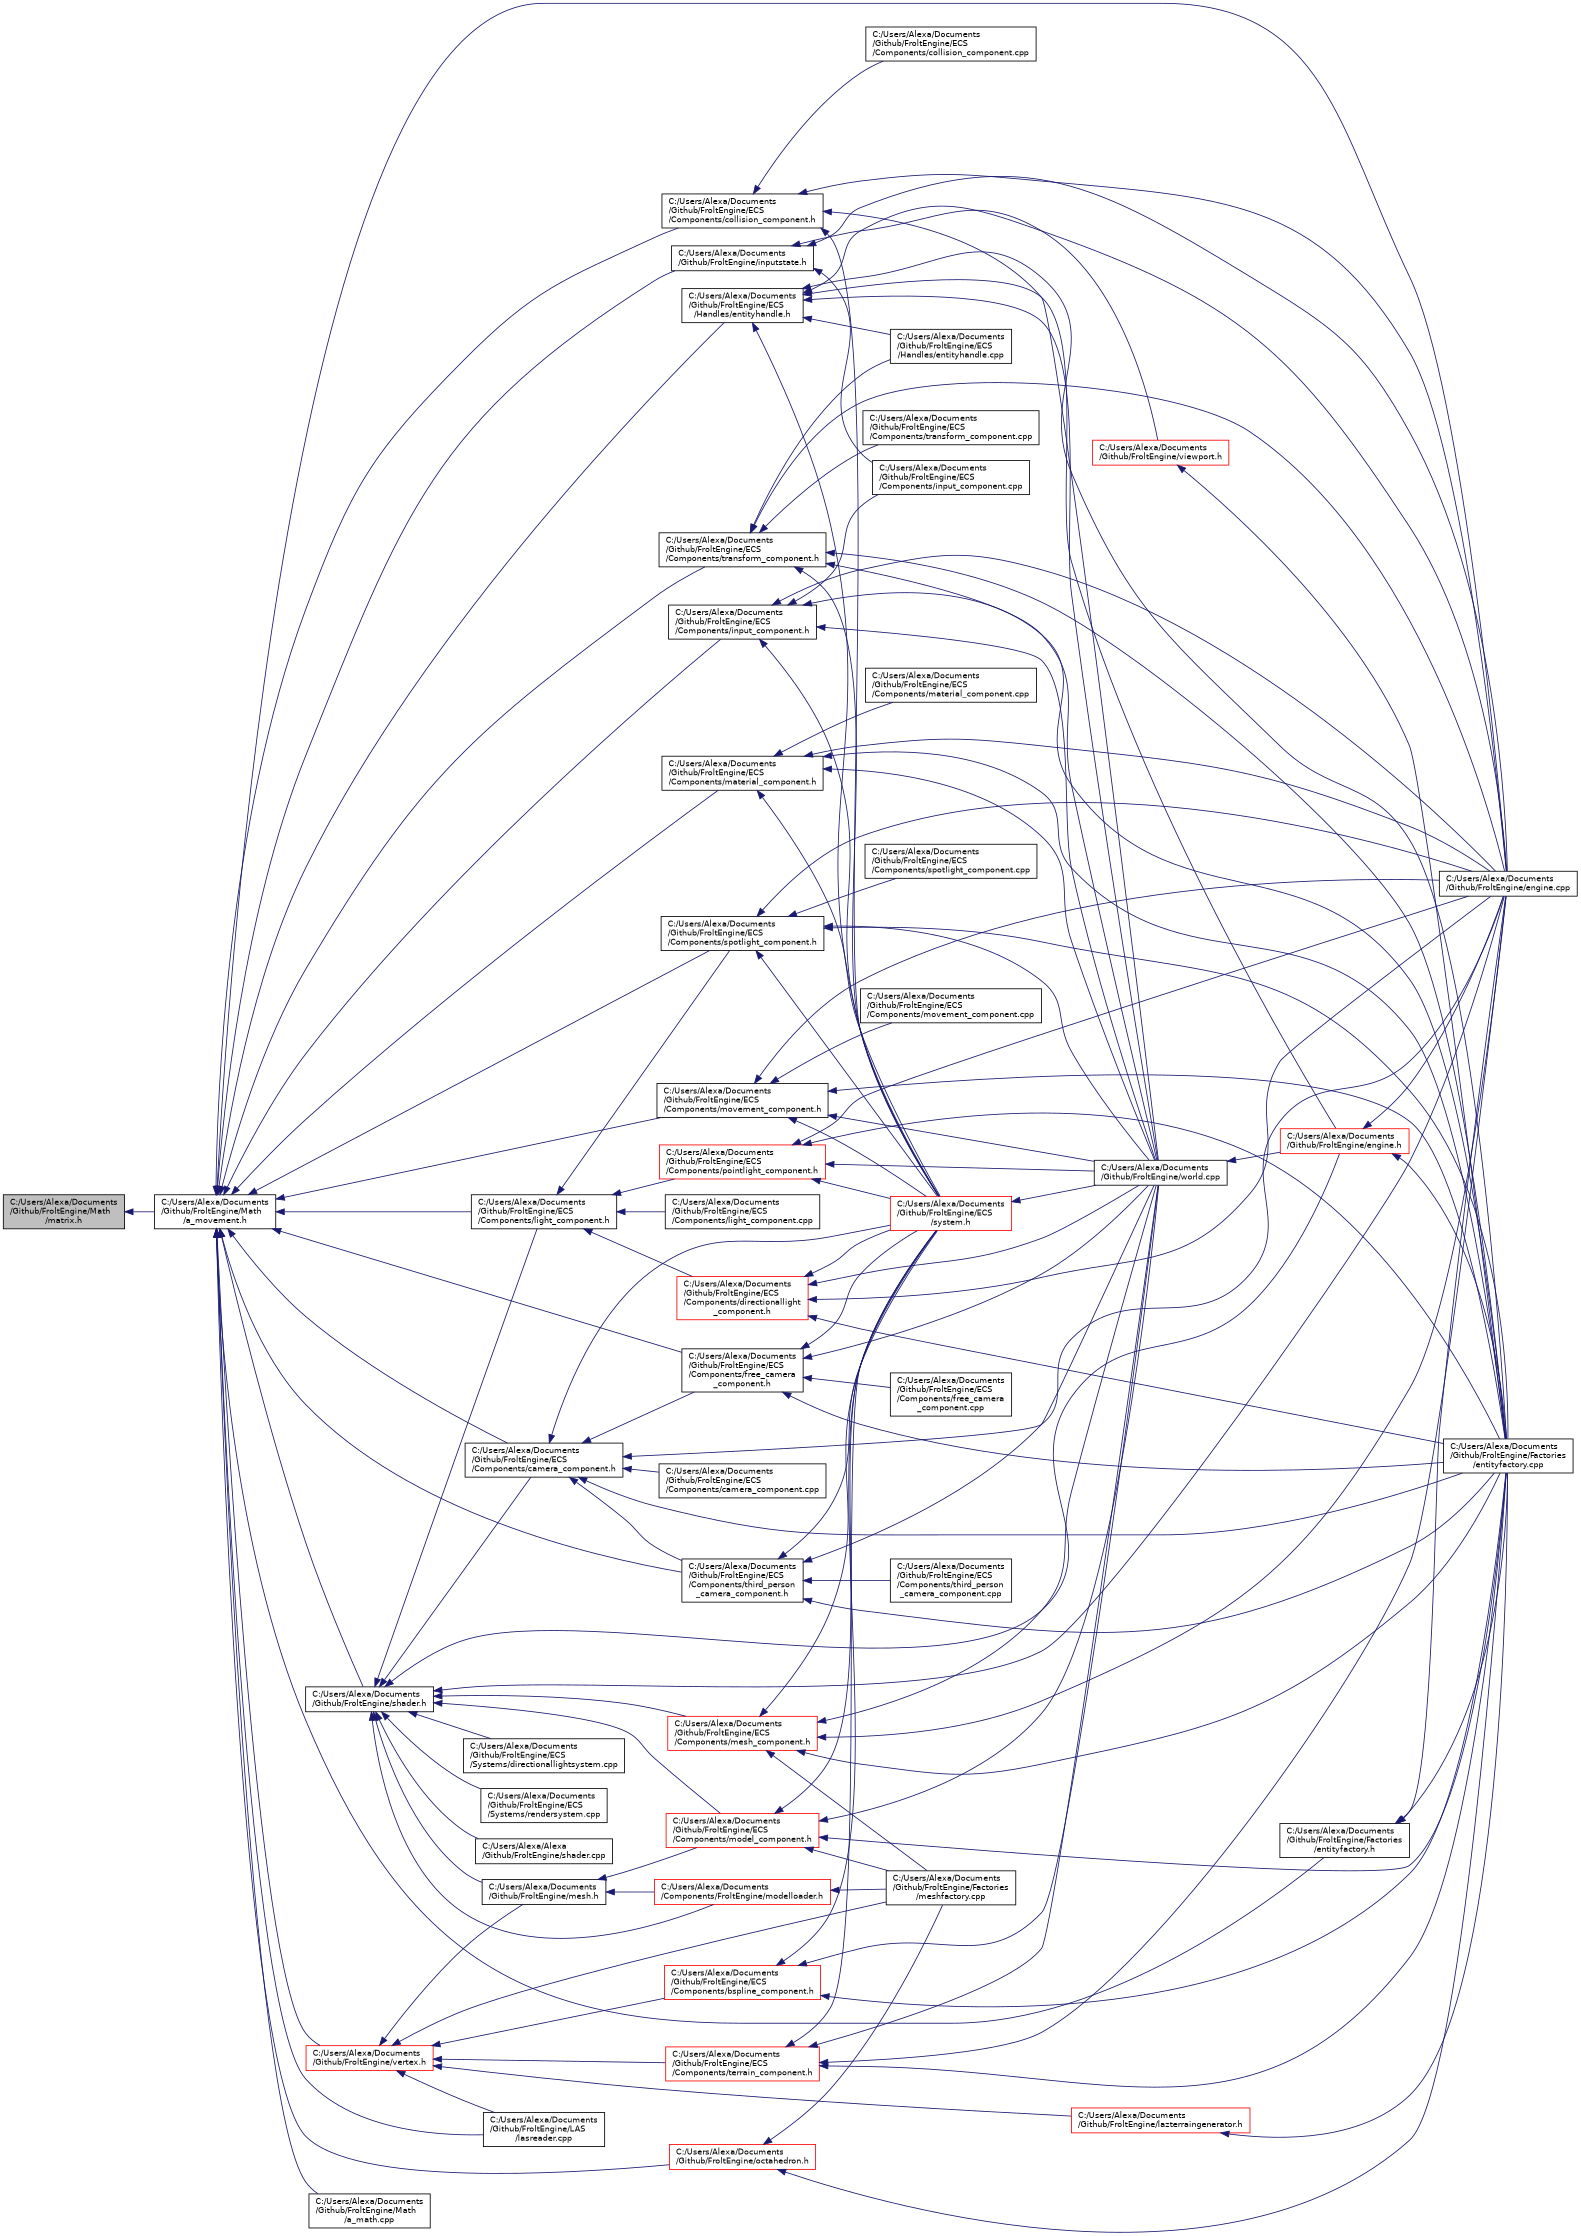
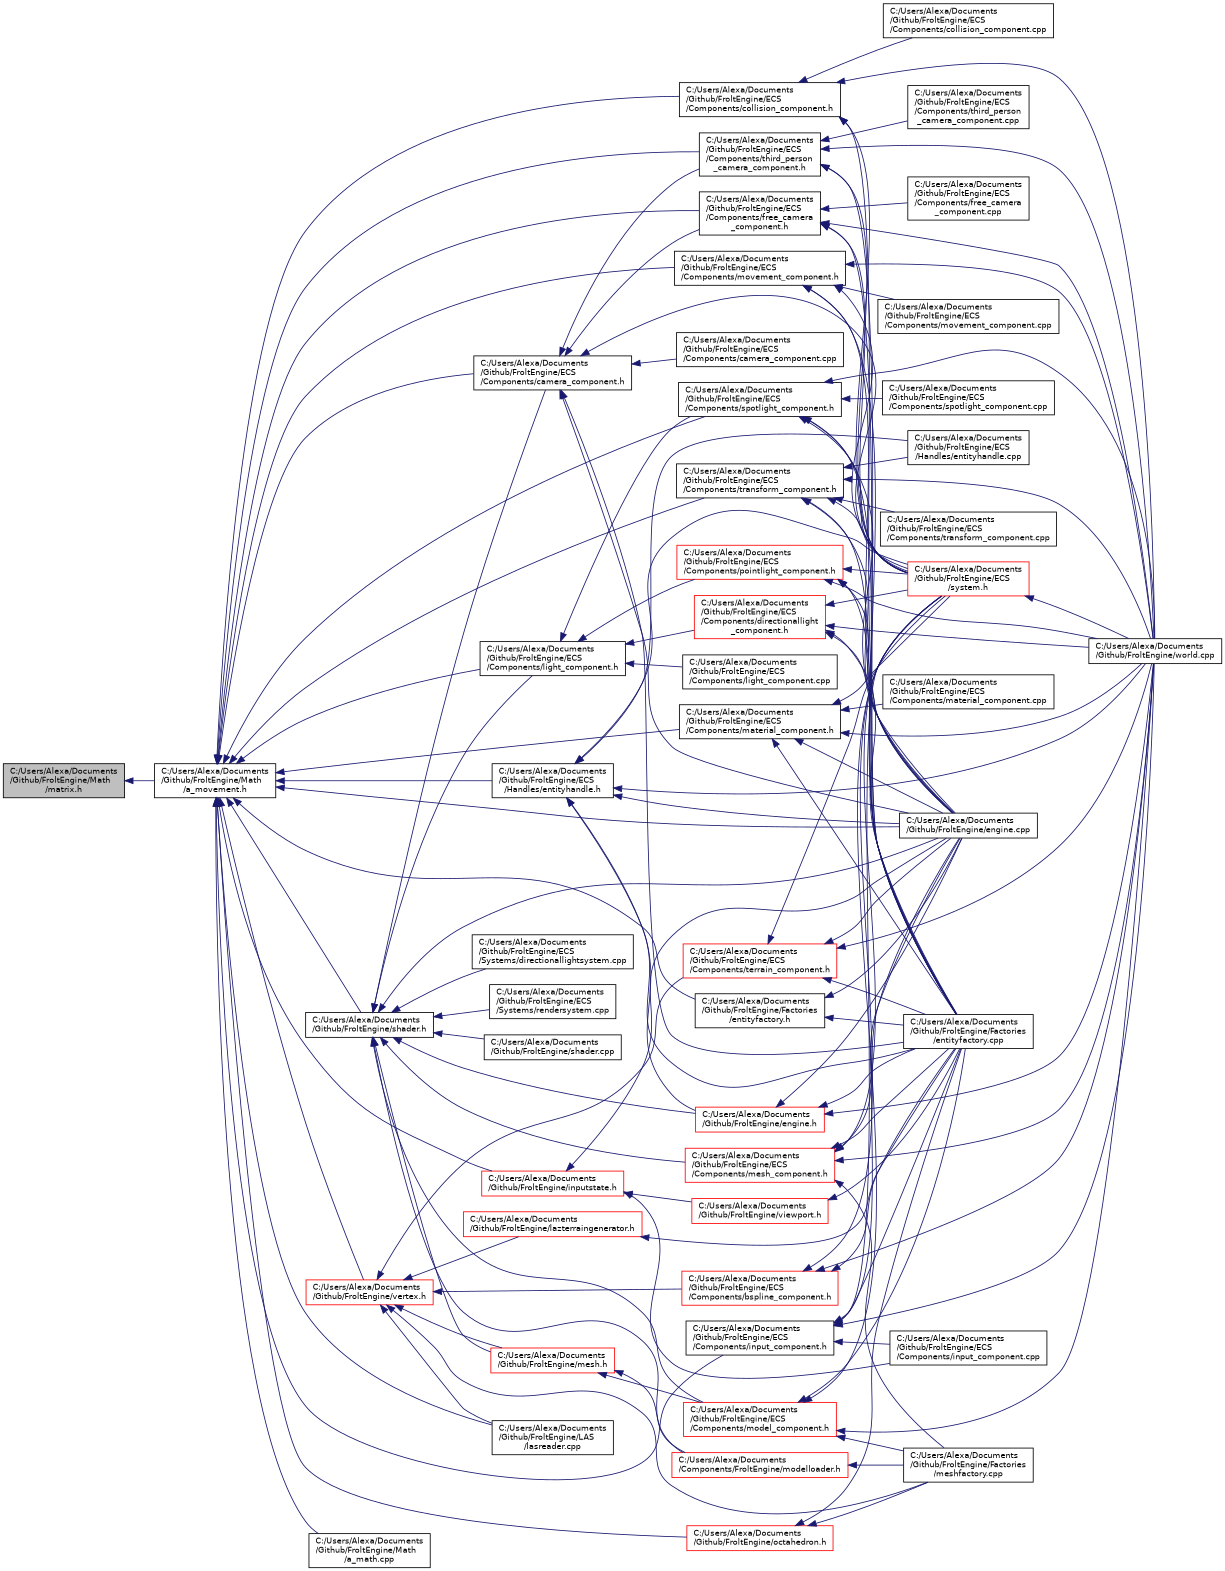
  digraph {
    rankdir=LR
    node [color=black fillcolor=white fontname=Helvetica fontsize=10 shape=record style=filled]
    edge [color=midnightblue dir=back fontname=Helvetica fontsize=10 labelfontname=Helvetica labelfontsize=10 style=solid]
    n1 [fillcolor=grey75 fontcolor=black height=0.2 label="C:/Users/Alexa/Documents\l/Github/FroltEngine/Math\l/matrix.h" width=0.4]
    n2 [height=0.2 label="C:/Users/Alexa/Documents\l/Github/FroltEngine/Math\l/a_movement.h" width=0.4]
    n3 [height=0.2 label="C:/Users/Alexa/Documents\l/Github/FroltEngine/ECS\l/Components/camera_component.h" width=0.4]
    n4 [height=0.2 label="C:/Users/Alexa/Documents\l/Github/FroltEngine/ECS\l/Components/free_camera\l_component.h" width=0.4]
    n5 [height=0.2 label="C:/Users/Alexa/Documents\l/Github/FroltEngine/ECS\l/Components/third_person\l_camera_component.h" width=0.4]
    n6 [height=0.2 label="C:/Users/Alexa/Documents\l/Github/FroltEngine/engine.cpp" width=0.4]
    n7 [height=0.2 label="C:/Users/Alexa/Documents\l/Github/FroltEngine/ECS\l/Components/collision_component.h" width=0.4]
    n8 [height=0.2 label="C:/Users/Alexa/Documents\l/Github/FroltEngine/ECS\l/Components/input_component.h" width=0.4]
    n9 [height=0.2 label="C:/Users/Alexa/Documents\l/Github/FroltEngine/ECS\l/Components/light_component.h" width=0.4]
    n10 [height=0.2 label="C:/Users/Alexa/Documents\l/Github/FroltEngine/ECS\l/Components/spotlight_component.h" width=0.4]
    n11 [height=0.2 label="C:/Users/Alexa/Documents\l/Github/FroltEngine/ECS\l/Components/material_component.h" width=0.4]
    n12 [height=0.2 label="C:/Users/Alexa/Documents\l/Github/FroltEngine/ECS\l/Components/movement_component.h" width=0.4]
    n13 [height=0.2 label="C:/Users/Alexa/Documents\l/Github/FroltEngine/ECS\l/Components/transform_component.h" width=0.4]
    n14 [height=0.2 label="C:/Users/Alexa/Documents\l/Github/FroltEngine/ECS\l/Handles/entityhandle.h" width=0.4]
    n15 [height=0.2 label="C:/Users/Alexa/Documents\l/Github/FroltEngine/shader.h" width=0.4]
-   n16 [height=0.2 label="C:/Users/Alexa/Documents\l/Github/FroltEngine/inputstate.h" width=0.4]
+   n16 [color=red height=0.2 label="C:/Users/Alexa/Documents\l/Github/FroltEngine/inputstate.h" width=0.4]
    n17 [height=0.2 label="C:/Users/Alexa/Documents\l/Github/FroltEngine/Factories\l/entityfactory.h" width=0.4]
    n18 [height=0.2 label="C:/Users/Alexa/Documents\l/Github/FroltEngine/LAS\l/lasreader.cpp" width=0.4]
    n19 [color=red height=0.2 label="C:/Users/Alexa/Documents\l/Github/FroltEngine/vertex.h" width=0.4]
    n20 [color=red height=0.2 label="C:/Users/Alexa/Documents\l/Github/FroltEngine/octahedron.h" width=0.4]
    n21 [height=0.2 label="C:/Users/Alexa/Documents\l/Github/FroltEngine/Math\l/a_math.cpp" width=0.4]
    n22 [height=0.2 label="C:/Users/Alexa/Documents\l/Github/FroltEngine/ECS\l/Components/camera_component.cpp" width=0.4]
    n23 [color=red height=0.2 label="C:/Users/Alexa/Documents\l/Github/FroltEngine/ECS\l/system.h" width=0.4]
    n24 [height=0.2 label="C:/Users/Alexa/Documents\l/Github/FroltEngine/Factories\l/entityfactory.cpp" width=0.4]
    n25 [height=0.2 label="C:/Users/Alexa/Documents\l/Github/FroltEngine/ECS\l/Components/free_camera\l_component.cpp" width=0.4]
    n26 [height=0.2 label="C:/Users/Alexa/Documents\l/Github/FroltEngine/world.cpp" width=0.4]
    n27 [height=0.2 label="C:/Users/Alexa/Documents\l/Github/FroltEngine/ECS\l/Components/third_person\l_camera_component.cpp" width=0.4]
    n28 [height=0.2 label="C:/Users/Alexa/Documents\l/Github/FroltEngine/ECS\l/Components/collision_component.cpp" width=0.4]
    n29 [height=0.2 label="C:/Users/Alexa/Documents\l/Github/FroltEngine/ECS\l/Components/input_component.cpp" width=0.4]
    n30 [color=red height=0.2 label="C:/Users/Alexa/Documents\l/Github/FroltEngine/ECS\l/Components/directionallight\l_component.h" width=0.4]
    n31 [height=0.2 label="C:/Users/Alexa/Documents\l/Github/FroltEngine/ECS\l/Components/light_component.cpp" width=0.4]
    n32 [color=red height=0.2 label="C:/Users/Alexa/Documents\l/Github/FroltEngine/ECS\l/Components/pointlight_component.h" width=0.4]
    n33 [height=0.2 label="C:/Users/Alexa/Documents\l/Github/FroltEngine/ECS\l/Components/spotlight_component.cpp" width=0.4]
    n34 [height=0.2 label="C:/Users/Alexa/Documents\l/Github/FroltEngine/ECS\l/Components/material_component.cpp" width=0.4]
    n35 [height=0.2 label="C:/Users/Alexa/Documents\l/Github/FroltEngine/ECS\l/Components/movement_component.cpp" width=0.4]
    n36 [height=0.2 label="C:/Users/Alexa/Documents\l/Github/FroltEngine/ECS\l/Components/transform_component.cpp" width=0.4]
    n37 [height=0.2 label="C:/Users/Alexa/Documents\l/Github/FroltEngine/ECS\l/Handles/entityhandle.cpp" width=0.4]
    n38 [color=red height=0.2 label="C:/Users/Alexa/Documents\l/Github/FroltEngine/engine.h" width=0.4]
    n39 [color=red height=0.2 label="C:/Users/Alexa/Documents\l/Github/FroltEngine/ECS\l/Components/mesh_component.h" width=0.4]
    n40 [color=red height=0.2 label="C:/Users/Alexa/Documents\l/Github/FroltEngine/ECS\l/Components/model_component.h" width=0.4]
    n41 [height=0.2 label="C:/Users/Alexa/Documents\l/Github/FroltEngine/ECS\l/Systems/directionallightsystem.cpp" width=0.4]
    n42 [height=0.2 label="C:/Users/Alexa/Documents\l/Github/FroltEngine/ECS\l/Systems/rendersystem.cpp" width=0.4]
-   n43 [height=0.2 label="C:/Users/Alexa/Documents\l/Github/FroltEngine/mesh.h" width=0.4]
+   n43 [color=red height=0.2 label="C:/Users/Alexa/Documents\l/Github/FroltEngine/mesh.h" width=0.4]
    n44 [color=red height=0.2 label="C:/Users/Alexa/Documents\l/Components/FroltEngine/modelloader.h" width=0.4]
-   n45 [height=0.2 label="C:/Users/Alexa/Alexa\l/Github/FroltEngine/shader.cpp" width=0.4]
+   n45 [height=0.2 label="C:/Users/Alexa/Documents\l/Github/FroltEngine/shader.cpp" width=0.4]
    n46 [color=red height=0.2 label="C:/Users/Alexa/Documents\l/Github/FroltEngine/viewport.h" width=0.4]
    n47 [height=0.2 label="C:/Users/Alexa/Documents\l/Github/FroltEngine/Factories\l/meshfactory.cpp" width=0.4]
    n48 [color=red height=0.2 label="C:/Users/Alexa/Documents\l/Github/FroltEngine/ECS\l/Components/bspline_component.h" width=0.4]
    n49 [color=red height=0.2 label="C:/Users/Alexa/Documents\l/Github/FroltEngine/ECS\l/Components/terrain_component.h" width=0.4]
    n50 [color=red height=0.2 label="C:/Users/Alexa/Documents\l/Github/FroltEngine/lazterraingenerator.h" width=0.4]
    n1 -> n2
    n2 -> n3
    n2 -> n4
    n2 -> n5
    n2 -> n6
    n2 -> n7
    n2 -> n8
    n2 -> n9
    n2 -> n10
    n2 -> n11
    n2 -> n12
    n2 -> n13
    n2 -> n14
    n2 -> n15
    n2 -> n16
    n2 -> n17
    n2 -> n18
    n2 -> n19
    n2 -> n20
    n2 -> n21
    n3 -> n4
    n3 -> n5
    n3 -> n6
    n3 -> n22
    n3 -> n23
    n3 -> n24
    n4 -> n23
    n4 -> n24
    n4 -> n25
    n4 -> n26
    n5 -> n23
    n5 -> n24
    n5 -> n26
    n5 -> n27
    n7 -> n6
    n7 -> n23
    n7 -> n26
    n7 -> n28
    n8 -> n6
    n8 -> n23
    n8 -> n24
    n8 -> n26
    n8 -> n29
    n9 -> n10
    n9 -> n30
    n9 -> n31
    n9 -> n32
    n10 -> n6
    n10 -> n23
    n10 -> n24
    n10 -> n26
    n10 -> n33
    n11 -> n6
    n11 -> n23
    n11 -> n24
    n11 -> n26
    n11 -> n34
    n12 -> n6
    n12 -> n23
    n12 -> n24
    n12 -> n26
    n12 -> n35
    n13 -> n6
    n13 -> n23
    n13 -> n24
    n13 -> n26
    n13 -> n36
    n13 -> n37
    n14 -> n6
    n14 -> n23
    n14 -> n24
    n14 -> n26
    n14 -> n37
    n14 -> n38
    n15 -> n3
    n15 -> n6
    n15 -> n9
    n15 -> n38
    n15 -> n39
    n15 -> n40
    n15 -> n41
    n15 -> n42
    n15 -> n43
    n15 -> n44
    n15 -> n45
    n16 -> n6
    n16 -> n29
    n16 -> n46
    n17 -> n6
    n17 -> n24
    n19 -> n18
    n19 -> n43
    n19 -> n47
    n19 -> n48
    n19 -> n49
    n19 -> n50
    n20 -> n24
    n20 -> n47
    n23 -> n26
    n30 -> n6
    n30 -> n23
    n30 -> n24
    n30 -> n26
    n32 -> n6
    n32 -> n23
    n32 -> n24
    n32 -> n26
    n38 -> n6
    n38 -> n24
-   n26 -> n38
+   n38 -> n26
    n39 -> n6
    n39 -> n23
    n39 -> n24
    n39 -> n26
    n39 -> n47
    n40 -> n23
    n40 -> n24
    n40 -> n26
    n40 -> n47
    n43 -> n40
    n43 -> n44
    n44 -> n47
    n46 -> n24
    n48 -> n23
    n48 -> n24
    n48 -> n26
    n49 -> n6
    n49 -> n23
    n49 -> n24
    n49 -> n26
    n50 -> n24
  }
